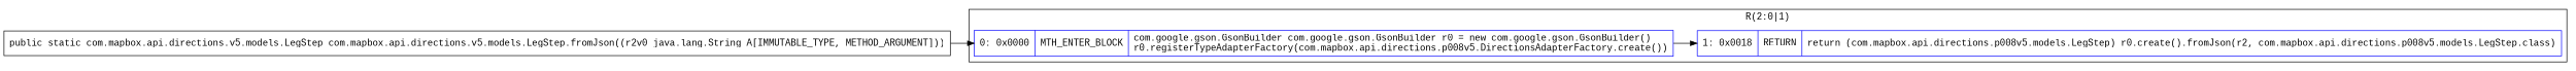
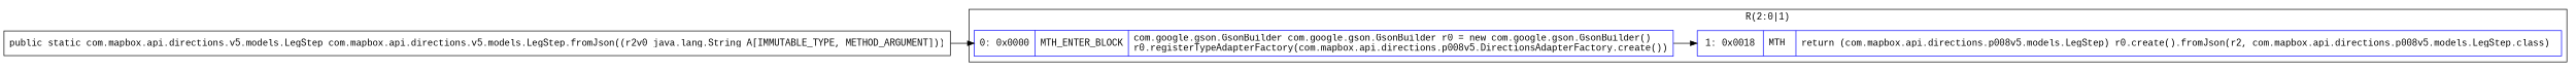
  digraph {
    rankdir=LR
    fontname="Liberation Mono"
    node [color=blue shape=record fontname="Liberation Mono"]
    edge [fontname="Liberation Mono"]
    n1 [label="{0\:\ 0x0000|MTH_ENTER_BLOCK\l|com.google.gson.GsonBuilder com.google.gson.GsonBuilder r0 = new com.google.gson.GsonBuilder()\lr0.registerTypeAdapterFactory(com.mapbox.api.directions.p008v5.DirectionsAdapterFactory.create())\l}"]
-   n2 [label="{1\:\ 0x0018|RETURN\l|return (com.mapbox.api.directions.p008v5.models.LegStep) r0.create().fromJson(r2, com.mapbox.api.directions.p008v5.models.LegStep.class)\l}"]
+   n2 [label="{1\:\ 0x0018|MTH\l|return (com.mapbox.api.directions.p008v5.models.LegStep) r0.create().fromJson(r2, com.mapbox.api.directions.p008v5.models.LegStep.class)\l}"]
    n3 [label="{public static com.mapbox.api.directions.v5.models.LegStep com.mapbox.api.directions.v5.models.LegStep.fromJson((r2v0 java.lang.String A[IMMUTABLE_TYPE, METHOD_ARGUMENT])) }" color=""]
    subgraph cluster_1 {
      label="R(2:0|1)"
      n1
      n2
    }
    n1 -> n2
    n3 -> n1
  }
